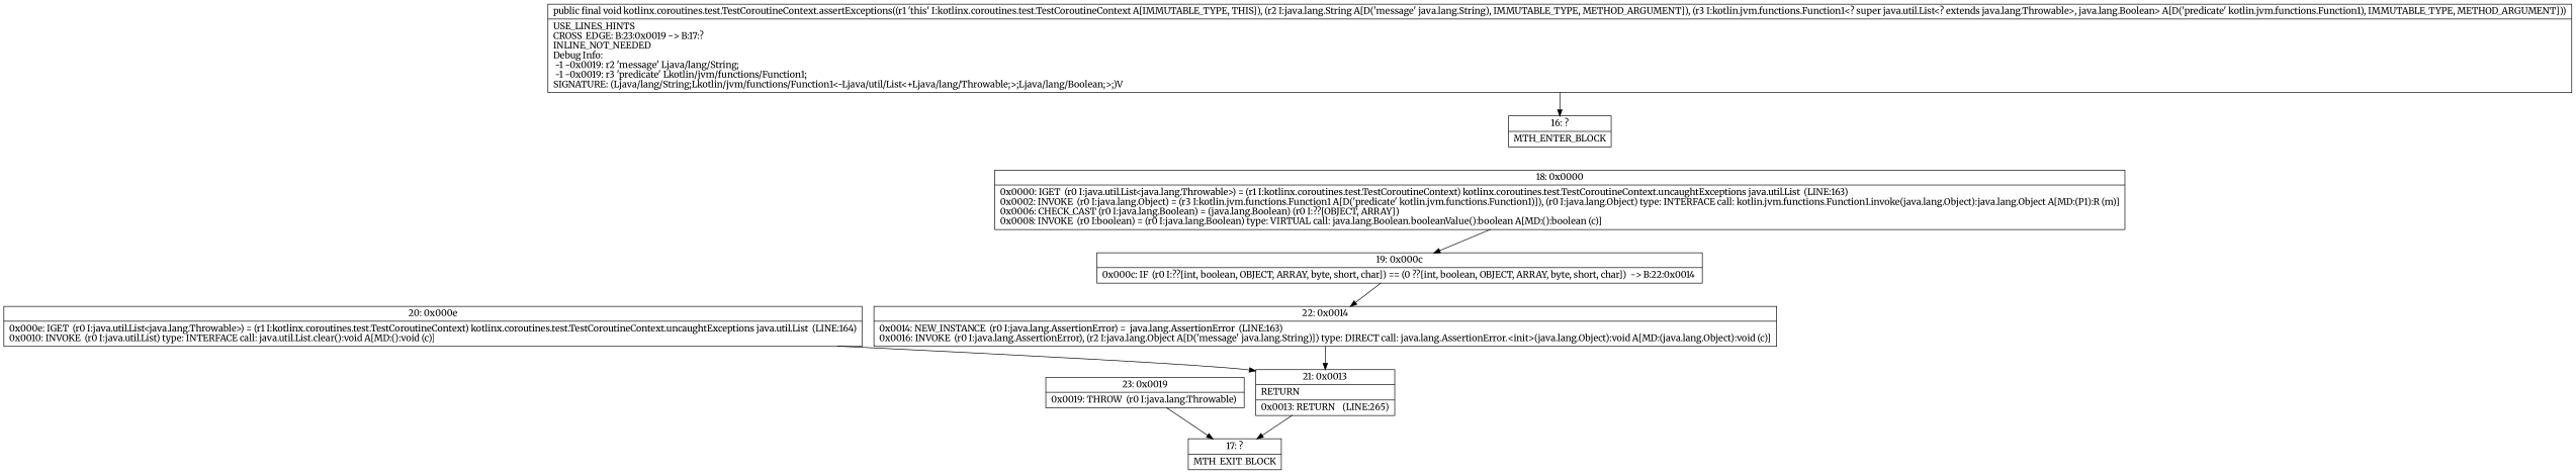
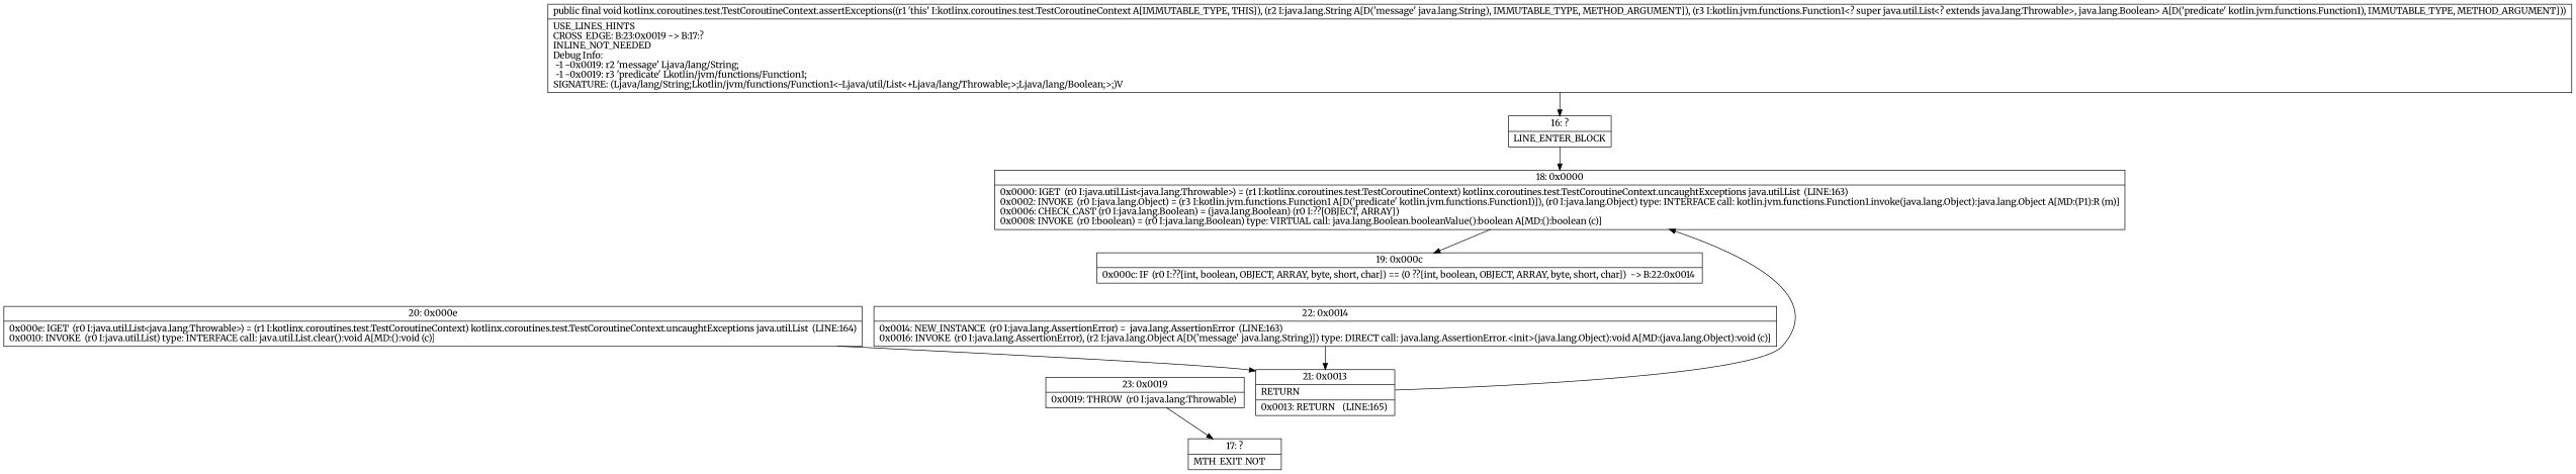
  digraph {
    fontname=Merriweather
    node [fontname=Merriweather shape=record]
    edge [fontname=Merriweather]
-   n1 [label="{16\:\ ?|MTH_ENTER_BLOCK\l}"]
+   n1 [label="{16\:\ ?|LINE_ENTER_BLOCK\l}"]
    n2 [label="{18\:\ 0x0000|0x0000: IGET  (r0 I:java.util.List\<java.lang.Throwable\>) = (r1 I:kotlinx.coroutines.test.TestCoroutineContext) kotlinx.coroutines.test.TestCoroutineContext.uncaughtExceptions java.util.List  (LINE:163)\l0x0002: INVOKE  (r0 I:java.lang.Object) = (r3 I:kotlin.jvm.functions.Function1 A[D('predicate' kotlin.jvm.functions.Function1)]), (r0 I:java.lang.Object) type: INTERFACE call: kotlin.jvm.functions.Function1.invoke(java.lang.Object):java.lang.Object A[MD:(P1):R (m)]\l0x0006: CHECK_CAST (r0 I:java.lang.Boolean) = (java.lang.Boolean) (r0 I:??[OBJECT, ARRAY]) \l0x0008: INVOKE  (r0 I:boolean) = (r0 I:java.lang.Boolean) type: VIRTUAL call: java.lang.Boolean.booleanValue():boolean A[MD:():boolean (c)]\l}"]
    n3 [label="{19\:\ 0x000c|0x000c: IF  (r0 I:??[int, boolean, OBJECT, ARRAY, byte, short, char]) == (0 ??[int, boolean, OBJECT, ARRAY, byte, short, char])  \-\> B:22:0x0014 \l}"]
    n4 [label="{22\:\ 0x0014|0x0014: NEW_INSTANCE  (r0 I:java.lang.AssertionError) =  java.lang.AssertionError  (LINE:163)\l0x0016: INVOKE  (r0 I:java.lang.AssertionError), (r2 I:java.lang.Object A[D('message' java.lang.String)]) type: DIRECT call: java.lang.AssertionError.\<init\>(java.lang.Object):void A[MD:(java.lang.Object):void (c)]\l}"]
    n5 [label="{20\:\ 0x000e|0x000e: IGET  (r0 I:java.util.List\<java.lang.Throwable\>) = (r1 I:kotlinx.coroutines.test.TestCoroutineContext) kotlinx.coroutines.test.TestCoroutineContext.uncaughtExceptions java.util.List  (LINE:164)\l0x0010: INVOKE  (r0 I:java.util.List) type: INTERFACE call: java.util.List.clear():void A[MD:():void (c)]\l}"]
-   n6 [label="{21\:\ 0x0013|RETURN\l|0x0013: RETURN    (LINE:265)\l}"]
-   n7 [label="{17\:\ ?|MTH_EXIT_BLOCK\l}"]
+   n6 [label="{21\:\ 0x0013|RETURN\l|0x0013: RETURN    (LINE:165)\l}"]
+   n7 [label="{17\:\ ?|MTH_EXIT_NOT\l}"]
    n8 [label="{23\:\ 0x0019|0x0019: THROW  (r0 I:java.lang.Throwable) \l}"]
    n9 [label="{public final void kotlinx.coroutines.test.TestCoroutineContext.assertExceptions((r1 'this' I:kotlinx.coroutines.test.TestCoroutineContext A[IMMUTABLE_TYPE, THIS]), (r2 I:java.lang.String A[D('message' java.lang.String), IMMUTABLE_TYPE, METHOD_ARGUMENT]), (r3 I:kotlin.jvm.functions.Function1\<? super java.util.List\<? extends java.lang.Throwable\>, java.lang.Boolean\> A[D('predicate' kotlin.jvm.functions.Function1), IMMUTABLE_TYPE, METHOD_ARGUMENT]))  | USE_LINES_HINTS\lCROSS_EDGE: B:23:0x0019 \-\> B:17:?\lINLINE_NOT_NEEDED\lDebug Info:\l  \-1 \-0x0019: r2 'message' Ljava\/lang\/String;\l  \-1 \-0x0019: r3 'predicate' Lkotlin\/jvm\/functions\/Function1;\lSIGNATURE: (Ljava\/lang\/String;Lkotlin\/jvm\/functions\/Function1\<\-Ljava\/util\/List\<+Ljava\/lang\/Throwable;\>;Ljava\/lang\/Boolean;\>;)V\l}"]
+   n1 -> n2
    n2 -> n3
-   n3 -> n4
    n4 -> n6
    n5 -> n6
-   n6 -> n7
+   n6 -> n2
    n8 -> n7
    n9 -> n1
  }
